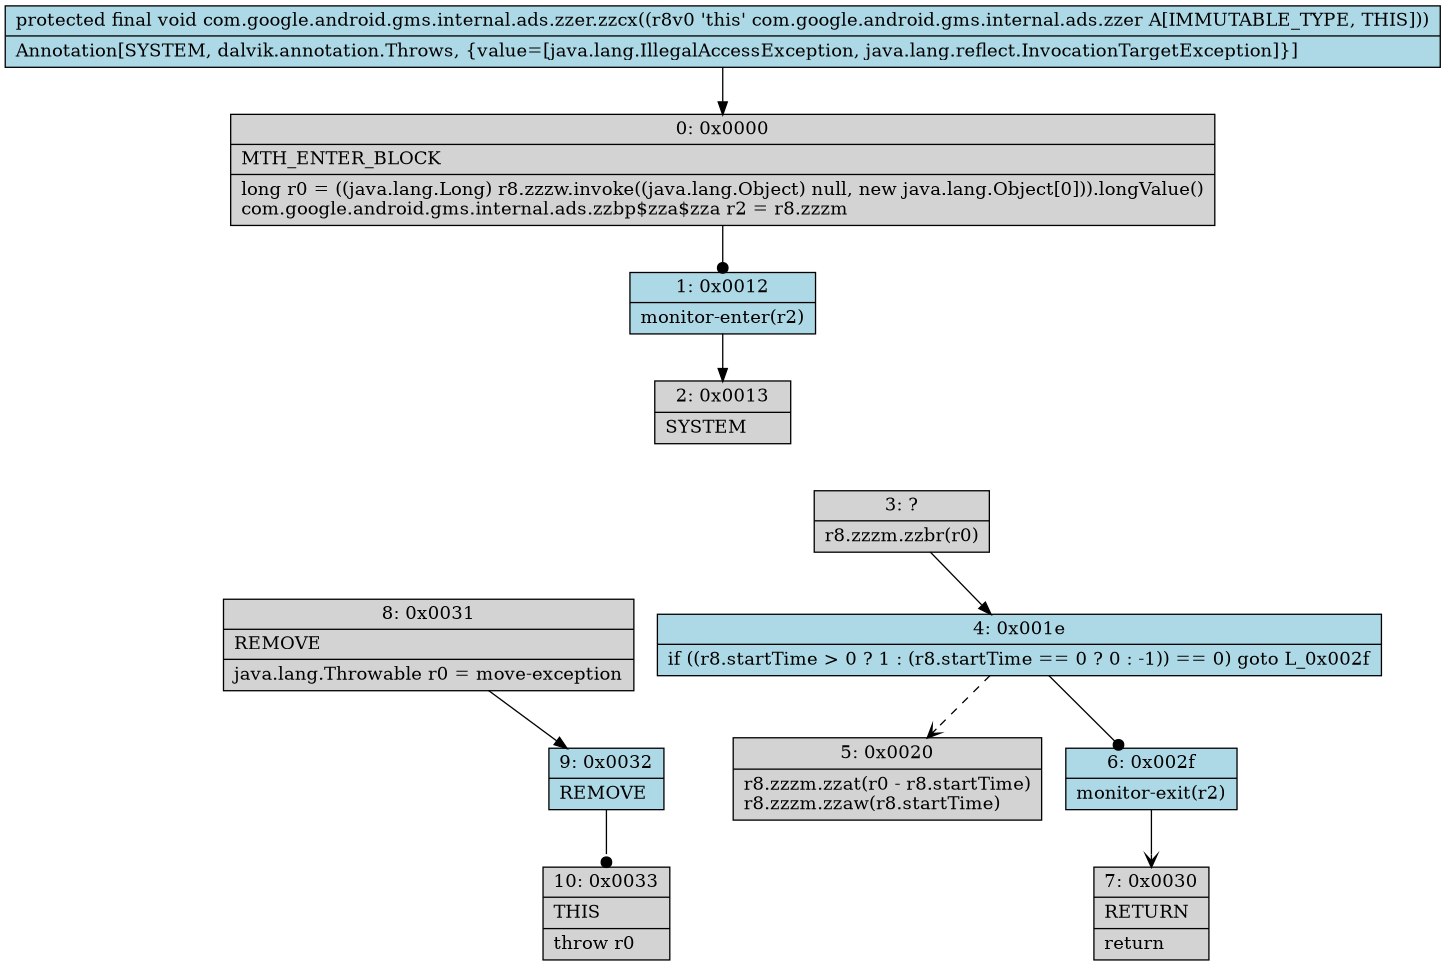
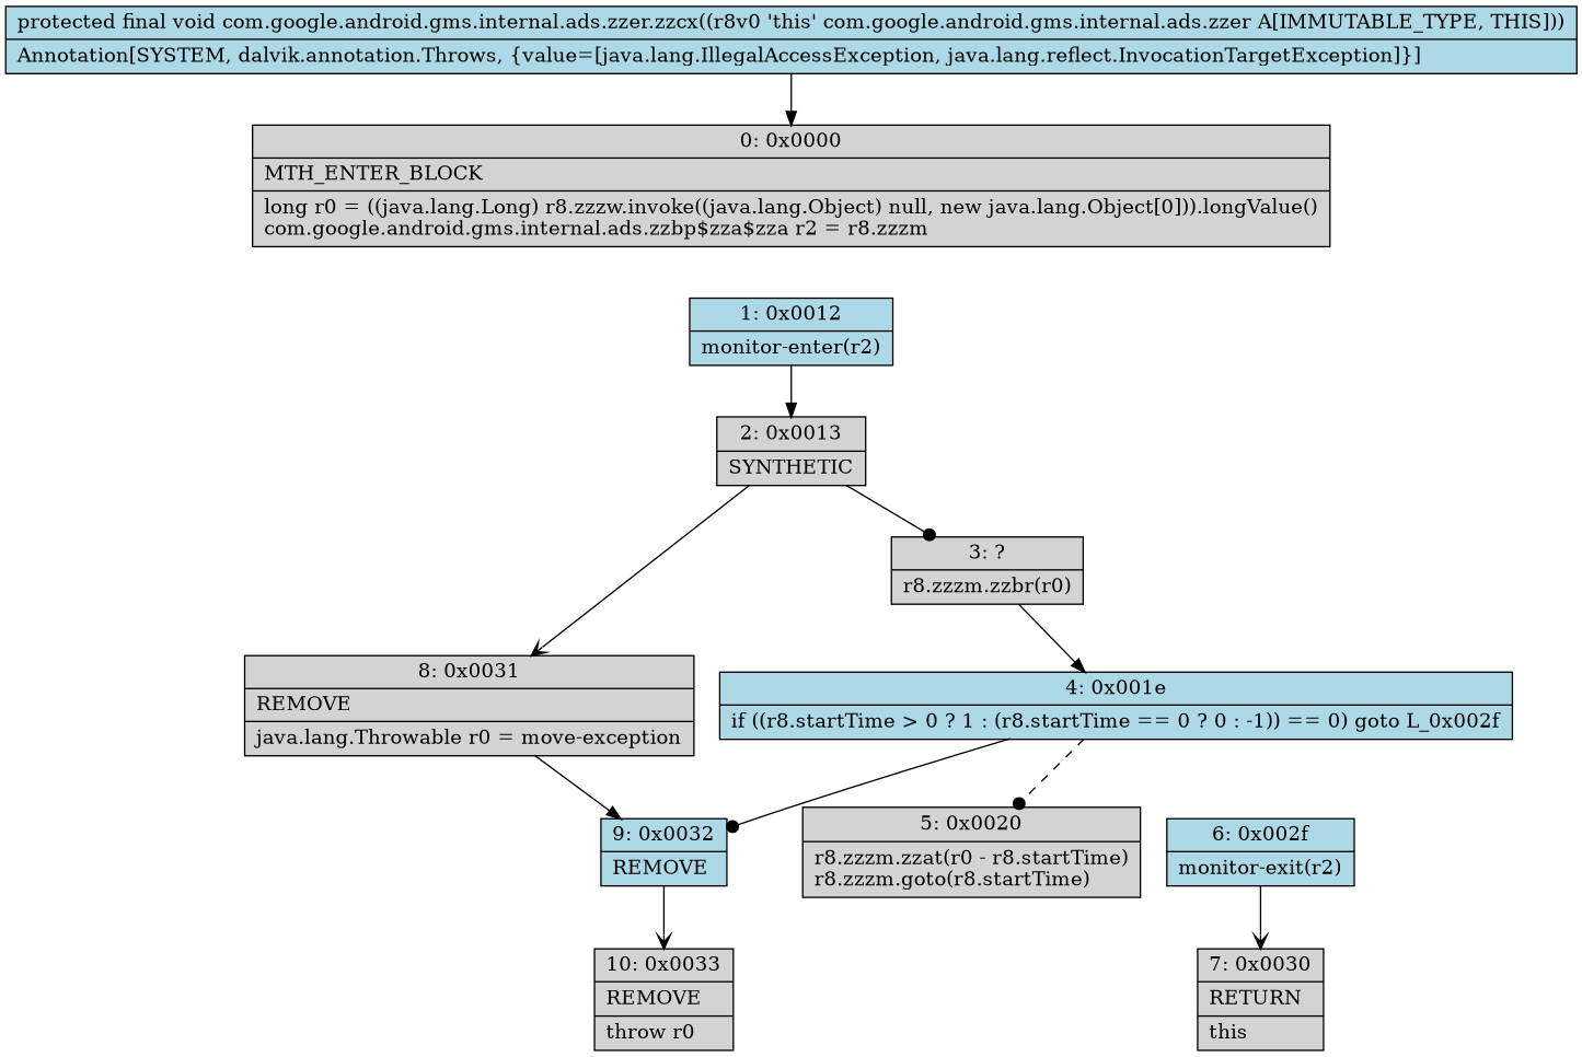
  digraph {
    node [fillcolor=lightgrey shape=record style=filled]
    edge [arrowhead=normal]
    n1 [label="{0\:\ 0x0000|MTH_ENTER_BLOCK\l|long r0 = ((java.lang.Long) r8.zzzw.invoke((java.lang.Object) null, new java.lang.Object[0])).longValue()\lcom.google.android.gms.internal.ads.zzbp$zza$zza r2 = r8.zzzm\l}"]
    n2 [fillcolor=lightblue label="{1\:\ 0x0012|monitor\-enter(r2)\l}"]
-   n3 [label="{2\:\ 0x0013|SYSTEM\l}"]
+   n3 [label="{2\:\ 0x0013|SYNTHETIC\l}"]
    n4 [label="{3\:\ ?|r8.zzzm.zzbr(r0)\l}"]
    n5 [label="{8\:\ 0x0031|REMOVE\l|java.lang.Throwable r0 = move\-exception\l}"]
    n6 [fillcolor=lightblue label="{4\:\ 0x001e|if ((r8.startTime \> 0 ? 1 : (r8.startTime == 0 ? 0 : \-1)) == 0) goto L_0x002f\l}"]
    n7 [fillcolor=lightblue label="{9\:\ 0x0032|REMOVE\l}"]
-   n8 [label="{5\:\ 0x0020|r8.zzzm.zzat(r0 \- r8.startTime)\lr8.zzzm.zzaw(r8.startTime)\l}"]
+   n8 [label="{5\:\ 0x0020|r8.zzzm.zzat(r0 \- r8.startTime)\lr8.zzzm.goto(r8.startTime)\l}"]
    n9 [fillcolor=lightblue label="{6\:\ 0x002f|monitor\-exit(r2)\l}"]
-   n10 [label="{7\:\ 0x0030|RETURN\l|return\l}"]
-   n11 [label="{10\:\ 0x0033|THIS\l|throw r0\l}"]
+   n10 [label="{7\:\ 0x0030|RETURN\l|this\l}"]
+   n11 [label="{10\:\ 0x0033|REMOVE\l|throw r0\l}"]
    n12 [fillcolor=lightblue label="{protected final void com.google.android.gms.internal.ads.zzer.zzcx((r8v0 'this' com.google.android.gms.internal.ads.zzer A[IMMUTABLE_TYPE, THIS]))  | Annotation[SYSTEM, dalvik.annotation.Throws, \{value=[java.lang.IllegalAccessException, java.lang.reflect.InvocationTargetException]\}]\l}"]
-   n1 -> n2 [arrowhead=dot]
    n2 -> n3
+   n3 -> n4 [arrowhead=dot]
+   n3 -> n5 [arrowhead=vee]
    n4 -> n6
    n5 -> n7
-   n6 -> n8 [arrowhead=vee style=dashed]
-   n6 -> n9 [arrowhead=dot]
-   n7 -> n11 [arrowhead=dot]
+   n6 -> n8 [arrowhead=dot style=dashed]
+   n6 -> n7 [arrowhead=dot]
+   n7 -> n11 [arrowhead=vee]
    n9 -> n10 [arrowhead=vee]
    n12 -> n1
  }
